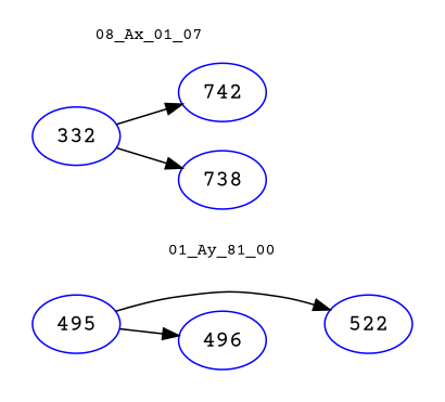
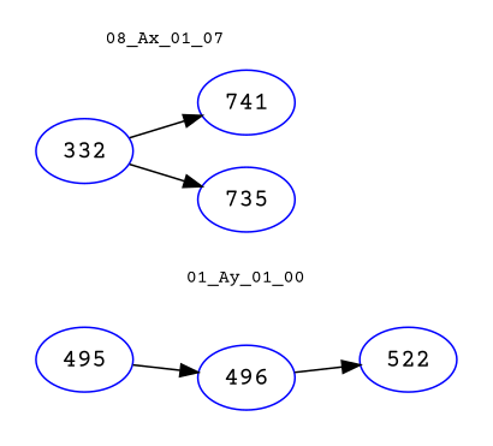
  digraph {
    fontname="Courier Prime"
    rankdir=LR
    node [color=blue fontname="Courier Prime"]
    edge [color=black fontname="Courier Prime"]
    n1 [label=495]
    n2 [label=496]
    n3 [label=522]
    n4 [label=332]
-   n5 [label=738]
-   n6 [label=742]
+   n5 [label=735]
+   n6 [label=741]
    subgraph cluster_1 {
      color=white
      fontsize=10
-     label="01_Ay_81_00"
+     label="01_Ay_01_00"
      n1
      n2
      n3
    }
    subgraph cluster_2 {
      color=white
      fontsize=10
      label="08_Ax_01_07"
      n4
      n5
      n6
    }
    n1 -> n2
-   n1 -> n3
+   n2 -> n3
    n4 -> n5
    n4 -> n6
  }
